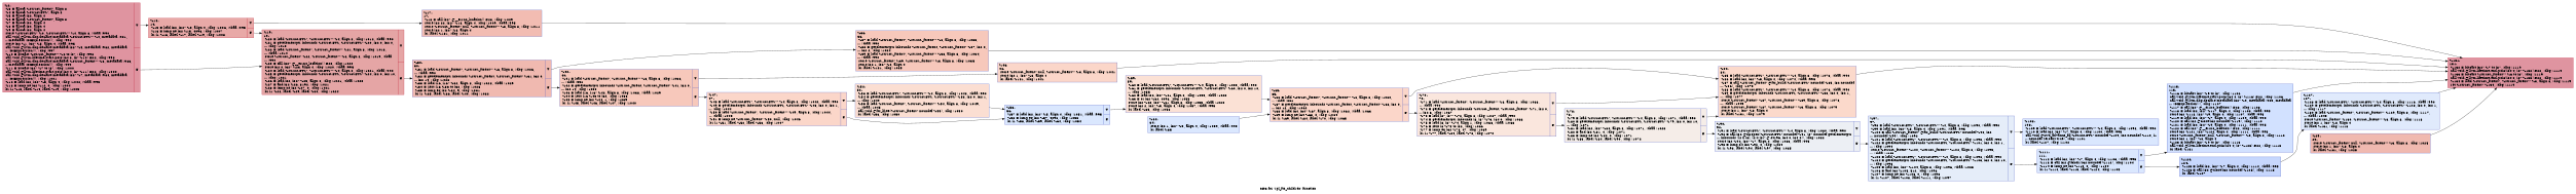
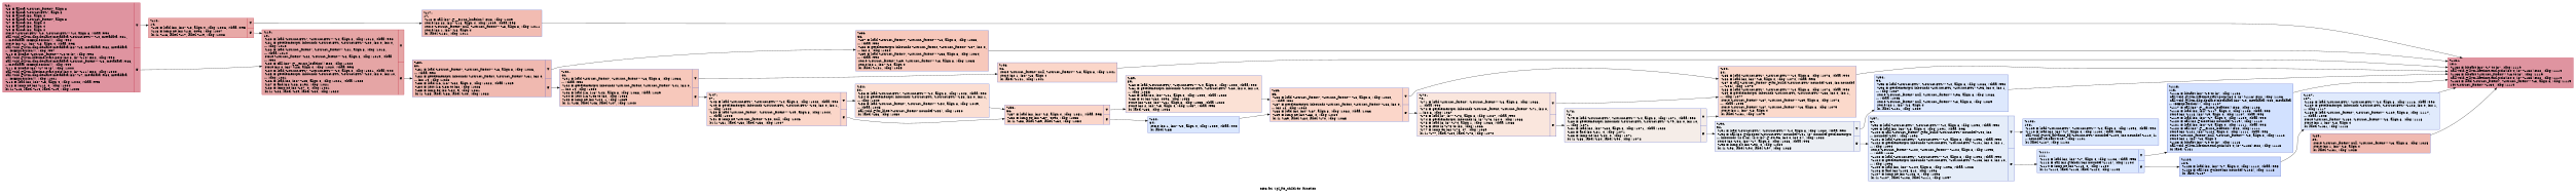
  digraph {
    label="CFG for 'rpl_fts_children' function"
    rankdir=LR
    node [color="#3d50c3ff" fillcolor="#f6a38570" shape=record style=filled]
    edge [tailport=s1]
    n1 [color="#b70d28ff" fillcolor="#b70d2870" label="{%2:\l  %3 = alloca %struct._ftsent*, align 8\l  %4 = alloca %struct.FTS*, align 8\l  %5 = alloca i32, align 4\l  %6 = alloca %struct._ftsent*, align 8\l  %7 = alloca i32, align 4\l  %8 = alloca i32, align 4\l  %9 = alloca i32, align 4\l  store %struct.FTS* %0, %struct.FTS** %4, align 8, !tbaa !990\l  call void @llvm.dbg.declare(metadata %struct.FTS** %4, metadata !981,\l... metadata !DIExpression()), !dbg !994\l  store i32 %1, i32* %5, align 4, !tbaa !995\l  call void @llvm.dbg.declare(metadata i32* %5, metadata !982, metadata\l... !DIExpression()), !dbg !997\l  %10 = bitcast %struct._ftsent** %6 to i8*, !dbg !998\l  call void @llvm.lifetime.start.p0i8(i64 8, i8* %10) #22, !dbg !998\l  call void @llvm.dbg.declare(metadata %struct._ftsent** %6, metadata !983,\l... metadata !DIExpression()), !dbg !999\l  %11 = bitcast i32* %7 to i8*, !dbg !1000\l  call void @llvm.lifetime.start.p0i8(i64 4, i8* %11) #22, !dbg !1000\l  call void @llvm.dbg.declare(metadata i32* %7, metadata !984, metadata\l... !DIExpression()), !dbg !1001\l  %12 = load i32, i32* %5, align 4, !dbg !1002, !tbaa !995\l  %13 = icmp ne i32 %12, 0, !dbg !1004\l  br i1 %13, label %14, label %19, !dbg !1005\l|{<s0>T|<s1>F}}"]
    n2 [color="#b70d28ff" fillcolor="#ca3b3770" label="{%14:\l14:                                               \l  %15 = load i32, i32* %5, align 4, !dbg !1006, !tbaa !995\l  %16 = icmp ne i32 %15, 4096, !dbg !1007\l  br i1 %16, label %17, label %19, !dbg !1008\l|{<s0>T|<s1>F}}"]
    n3 [color="#b70d28ff" fillcolor="#c5333470" label="{%19:\l19:                                               \l  %20 = load %struct.FTS*, %struct.FTS** %4, align 8, !dbg !1012, !tbaa !990\l  %21 = getelementptr inbounds %struct.FTS, %struct.FTS* %20, i32 0, i32 0,\l... !dbg !1013\l  %22 = load %struct._ftsent*, %struct._ftsent** %21, align 8, !dbg !1013,\l... !tbaa !1014\l  store %struct._ftsent* %22, %struct._ftsent** %6, align 8, !dbg !1019, !tbaa\l... !990\l  %23 = call i32* @__errno_location() #23, !dbg !1020\l  store i32 0, i32* %23, align 4, !dbg !1020, !tbaa !995\l  %24 = load %struct.FTS*, %struct.FTS** %4, align 8, !dbg !1021, !tbaa !990\l  %25 = getelementptr inbounds %struct.FTS, %struct.FTS* %24, i32 0, i32 10,\l... !dbg !1021\l  %26 = load i32, i32* %25, align 8, !dbg !1021, !tbaa !1023\l  %27 = and i32 %26, 8192, !dbg !1021\l  %28 = icmp ne i32 %27, 0, !dbg !1021\l  br i1 %28, label %29, label %30, !dbg !1024\l|{<s0>T|<s1>F}}"]
    n4 [fillcolor="#e1675170" label="{%17:\l17:                                               \l  %18 = call i32* @__errno_location() #23, !dbg !1009\l  store i32 22, i32* %18, align 4, !dbg !1009, !tbaa !995\l  store %struct._ftsent* null, %struct._ftsent** %3, align 8, !dbg !1011\l  store i32 1, i32* %8, align 4\l  br label %131, !dbg !1011\l}"]
    n5 [fillcolor="#de614d70" label="{%30:\l30:                                               \l  %31 = load %struct._ftsent*, %struct._ftsent** %6, align 8, !dbg !1026,\l... !tbaa !990\l  %32 = getelementptr inbounds %struct._ftsent, %struct._ftsent* %31, i32 0,\l... i32 14, !dbg !1028\l  %33 = load i16, i16* %32, align 8, !dbg !1028, !tbaa !1029\l  %34 = zext i16 %33 to i32, !dbg !1026\l  %35 = icmp eq i32 %34, 9, !dbg !1031\l  br i1 %35, label %36, label %40, !dbg !1032\l|{<s0>T|<s1>F}}"]
    n6 [color="#b70d28ff" fillcolor="#b70d2870" label="{%131:\l131:                                              \l  %132 = bitcast i32* %7 to i8*, !dbg !1119\l  call void @llvm.lifetime.end.p0i8(i64 4, i8* %132) #22, !dbg !1119\l  %133 = bitcast %struct._ftsent** %6 to i8*, !dbg !1119\l  call void @llvm.lifetime.end.p0i8(i64 8, i8* %133) #22, !dbg !1119\l  %134 = load %struct._ftsent*, %struct._ftsent** %3, align 8, !dbg !1119\l  ret %struct._ftsent* %134, !dbg !1119\l}"]
    n7 [fillcolor="#de614d70" label="{%29:\l29:                                               \l  store %struct._ftsent* null, %struct._ftsent** %3, align 8, !dbg !1025\l  store i32 1, i32* %8, align 4\l  br label %131, !dbg !1025\l}"]
    n8 [fillcolor="#ed836670" label="{%36:\l36:                                               \l  %37 = load %struct._ftsent*, %struct._ftsent** %6, align 8, !dbg !1033,\l... !tbaa !990\l  %38 = getelementptr inbounds %struct._ftsent, %struct._ftsent* %37, i32 0,\l... i32 2, !dbg !1034\l  %39 = load %struct._ftsent*, %struct._ftsent** %38, align 8, !dbg !1034,\l... !tbaa !990\l  store %struct._ftsent* %39, %struct._ftsent** %3, align 8, !dbg !1035\l  store i32 1, i32* %8, align 4\l  br label %131, !dbg !1035\l}"]
    n9 [fillcolor="#ed836670" label="{%40:\l40:                                               \l  %41 = load %struct._ftsent*, %struct._ftsent** %6, align 8, !dbg !1036,\l... !tbaa !990\l  %42 = getelementptr inbounds %struct._ftsent, %struct._ftsent* %41, i32 0,\l... i32 14, !dbg !1038\l  %43 = load i16, i16* %42, align 8, !dbg !1038, !tbaa !1029\l  %44 = zext i16 %43 to i32, !dbg !1036\l  %45 = icmp ne i32 %44, 1, !dbg !1039\l  br i1 %45, label %46, label %47, !dbg !1040\l|{<s0>T|<s1>F}}"]
    n10 [label="{%46:\l46:                                               \l  store %struct._ftsent* null, %struct._ftsent** %3, align 8, !dbg !1041\l  store i32 1, i32* %8, align 4\l  br label %131, !dbg !1041\l}"]
    n11 [label="{%47:\l47:                                               \l  %48 = load %struct.FTS*, %struct.FTS** %4, align 8, !dbg !1042, !tbaa !990\l  %49 = getelementptr inbounds %struct.FTS, %struct.FTS* %48, i32 0, i32 1,\l... !dbg !1044\l  %50 = load %struct._ftsent*, %struct._ftsent** %49, align 8, !dbg !1044,\l... !tbaa !1045\l  %51 = icmp ne %struct._ftsent* %50, null, !dbg !1046\l  br i1 %51, label %52, label %56, !dbg !1047\l|{<s0>T|<s1>F}}"]
    n12 [fillcolor="#f7b59970" label="{%52:\l52:                                               \l  %53 = load %struct.FTS*, %struct.FTS** %4, align 8, !dbg !1048, !tbaa !990\l  %54 = getelementptr inbounds %struct.FTS, %struct.FTS* %53, i32 0, i32 1,\l... !dbg !1049\l  %55 = load %struct._ftsent*, %struct._ftsent** %54, align 8, !dbg !1049,\l... !tbaa !1045\l  call void @fts_lfree(%struct._ftsent* noundef %55), !dbg !1050\l  br label %56, !dbg !1050\l}"]
-   n13 [fillcolor="#abc8fd70" label="{%56:\l56:                                               \l  %57 = load i32, i32* %5, align 4, !dbg !1051, !tbaa !995\l  %58 = icmp eq i32 %57, 4096, !dbg !1053\l  br i1 %58, label %59, label %64, !dbg !1054\l|{<s0>T|<s1>F}}"]
+   n13 [label="{%56:\l56:                                               \l  %57 = load i32, i32* %5, align 4, !dbg !1051, !tbaa !995\l  %58 = icmp eq i32 %57, 4096, !dbg !1053\l  br i1 %58, label %59, label %64, !dbg !1054\l|{<s0>T|<s1>F}}"]
    n14 [fillcolor="#f7bca170" label="{%59:\l59:                                               \l  %60 = load %struct.FTS*, %struct.FTS** %4, align 8, !dbg !1055, !tbaa !990\l  %61 = getelementptr inbounds %struct.FTS, %struct.FTS* %60, i32 0, i32 10,\l... !dbg !1055\l  %62 = load i32, i32* %61, align 8, !dbg !1055, !tbaa !1023\l  %63 = or i32 %62, 4096, !dbg !1055\l  store i32 %63, i32* %61, align 8, !dbg !1055, !tbaa !1023\l  store i32 2, i32* %5, align 4, !dbg !1057, !tbaa !995\l  br label %65, !dbg !1058\l}"]
    n15 [fillcolor="#abc8fd70" label="{%64:\l64:                                               \l  store i32 1, i32* %5, align 4, !dbg !1059, !tbaa !995\l  br label %65\l}"]
    n16 [label="{%65:\l65:                                               \l  %66 = load %struct._ftsent*, %struct._ftsent** %6, align 8, !dbg !1060,\l... !tbaa !990\l  %67 = getelementptr inbounds %struct._ftsent, %struct._ftsent* %66, i32 0,\l... i32 12, !dbg !1062\l  %68 = load i64, i64* %67, align 8, !dbg !1062, !tbaa !1063\l  %69 = icmp ne i64 %68, 0, !dbg !1064\l  br i1 %69, label %84, label %70, !dbg !1065\l|{<s0>T|<s1>F}}"]
    n17 [fillcolor="#f7a88970" label="{%84:\l84:                                               \l  %85 = load %struct.FTS*, %struct.FTS** %4, align 8, !dbg !1073, !tbaa !990\l  %86 = load i32, i32* %5, align 4, !dbg !1074, !tbaa !995\l  %87 = call %struct._ftsent* @fts_build(%struct.FTS* noundef %85, i32 noundef\l... %86), !dbg !1075\l  %88 = load %struct.FTS*, %struct.FTS** %4, align 8, !dbg !1076, !tbaa !990\l  %89 = getelementptr inbounds %struct.FTS, %struct.FTS* %88, i32 0, i32 1,\l... !dbg !1077\l  store %struct._ftsent* %87, %struct._ftsent** %89, align 8, !dbg !1078,\l... !tbaa !1045\l  store %struct._ftsent* %87, %struct._ftsent** %3, align 8, !dbg !1079\l  store i32 1, i32* %8, align 4\l  br label %131, !dbg !1079\l}"]
    n18 [fillcolor="#f3c7b170" label="{%70:\l70:                                               \l  %71 = load %struct._ftsent*, %struct._ftsent** %6, align 8, !dbg !1066,\l... !tbaa !990\l  %72 = getelementptr inbounds %struct._ftsent, %struct._ftsent* %71, i32 0,\l... i32 6, !dbg !1067\l  %73 = load i8*, i8** %72, align 8, !dbg !1067, !tbaa !990\l  %74 = getelementptr inbounds i8, i8* %73, i64 0, !dbg !1066\l  %75 = load i8, i8* %74, align 1, !dbg !1066, !tbaa !1068\l  %76 = sext i8 %75 to i32, !dbg !1066\l  %77 = icmp eq i32 %76, 47, !dbg !1069\l  br i1 %77, label %84, label %78, !dbg !1070\l|{<s0>T|<s1>F}}"]
    n19 [fillcolor="#e8d6cc70" label="{%78:\l78:                                               \l  %79 = load %struct.FTS*, %struct.FTS** %4, align 8, !dbg !1071, !tbaa !990\l  %80 = getelementptr inbounds %struct.FTS, %struct.FTS* %79, i32 0, i32 10,\l... !dbg !1071\l  %81 = load i32, i32* %80, align 8, !dbg !1071, !tbaa !1023\l  %82 = and i32 %81, 4, !dbg !1071\l  %83 = icmp ne i32 %82, 0, !dbg !1071\l  br i1 %83, label %84, label %90, !dbg !1072\l|{<s0>T|<s1>F}}"]
    n20 [fillcolor="#d4dbe670" label="{%90:\l90:                                               \l  %91 = load %struct.FTS*, %struct.FTS** %4, align 8, !dbg !1080, !tbaa !990\l  %92 = call i32 @diropen(%struct.FTS* noundef %91, i8* noundef getelementptr\l... inbounds ([2 x i8], [2 x i8]* @.str.96, i64 0, i64 0)), !dbg !1082\l  store i32 %92, i32* %7, align 4, !dbg !1083, !tbaa !995\l  %93 = icmp slt i32 %92, 0, !dbg !1084\l  br i1 %93, label %94, label %97, !dbg !1085\l|{<s0>T|<s1>F}}"]
+   n21 [fillcolor="#b2ccfb70" label="{%94:\l94:                                               \l  %95 = load %struct.FTS*, %struct.FTS** %4, align 8, !dbg !1086, !tbaa !990\l  %96 = getelementptr inbounds %struct.FTS, %struct.FTS* %95, i32 0, i32 1,\l... !dbg !1087\l  store %struct._ftsent* null, %struct._ftsent** %96, align 8, !dbg !1088,\l... !tbaa !1045\l  store %struct._ftsent* null, %struct._ftsent** %3, align 8, !dbg !1089\l  store i32 1, i32* %8, align 4\l  br label %131, !dbg !1089\l}"]
    n22 [fillcolor="#c5d6f270" label="{%97:\l97:                                               \l  %98 = load %struct.FTS*, %struct.FTS** %4, align 8, !dbg !1090, !tbaa !990\l  %99 = load i32, i32* %5, align 4, !dbg !1091, !tbaa !995\l  %100 = call %struct._ftsent* @fts_build(%struct.FTS* noundef %98, i32\l... noundef %99), !dbg !1092\l  %101 = load %struct.FTS*, %struct.FTS** %4, align 8, !dbg !1093, !tbaa !990\l  %102 = getelementptr inbounds %struct.FTS, %struct.FTS* %101, i32 0, i32 1,\l... !dbg !1094\l  store %struct._ftsent* %100, %struct._ftsent** %102, align 8, !dbg !1095,\l... !tbaa !1045\l  %103 = load %struct.FTS*, %struct.FTS** %4, align 8, !dbg !1096, !tbaa !990\l  %104 = getelementptr inbounds %struct.FTS, %struct.FTS* %103, i32 0, i32 10,\l... !dbg !1096\l  %105 = load i32, i32* %104, align 8, !dbg !1096, !tbaa !1023\l  %106 = and i32 %105, 512, !dbg !1096\l  %107 = icmp ne i32 %106, 0, !dbg !1096\l  br i1 %107, label %108, label %111, !dbg !1097\l|{<s0>T|<s1>F}}"]
    n23 [fillcolor="#abc8fd70" label="{%108:\l108:                                              \l  %109 = load %struct.FTS*, %struct.FTS** %4, align 8, !dbg !1098, !tbaa !990\l  %110 = load i32, i32* %7, align 4, !dbg !1100, !tbaa !995\l  call void @cwd_advance_fd(%struct.FTS* noundef %109, i32 noundef %110, i1\l... noundef zeroext true), !dbg !1101\l  br label %127, !dbg !1102\l}"]
    n24 [fillcolor="#abc8fd70" label="{%111:\l111:                                              \l  %112 = load i32, i32* %7, align 4, !dbg !1103, !tbaa !995\l  %113 = call i32 @fchdir(i32 noundef %112), !dbg !1104\l  %114 = icmp ne i32 %113, 0, !dbg !1104\l  br i1 %114, label %115, label %124, !dbg !1105\l|{<s0>T|<s1>F}}"]
    n25 [fillcolor="#9abbff70" label="{%115:\l115:                                              \l  %116 = bitcast i32* %9 to i8*, !dbg !1106\l  call void @llvm.lifetime.start.p0i8(i64 4, i8* %116) #22, !dbg !1106\l  call void @llvm.dbg.declare(metadata i32* %9, metadata !985, metadata\l... !DIExpression()), !dbg !1107\l  %117 = call i32* @__errno_location() #23, !dbg !1108\l  %118 = load i32, i32* %117, align 4, !dbg !1108, !tbaa !995\l  store i32 %118, i32* %9, align 4, !dbg !1107, !tbaa !995\l  %119 = load i32, i32* %7, align 4, !dbg !1109, !tbaa !995\l  %120 = call i32 @close(i32 noundef %119), !dbg !1110\l  %121 = load i32, i32* %9, align 4, !dbg !1111, !tbaa !995\l  %122 = call i32* @__errno_location() #23, !dbg !1111\l  store i32 %121, i32* %122, align 4, !dbg !1111, !tbaa !995\l  store %struct._ftsent* null, %struct._ftsent** %3, align 8, !dbg !1112\l  store i32 1, i32* %8, align 4\l  %123 = bitcast i32* %9 to i8*, !dbg !1113\l  call void @llvm.lifetime.end.p0i8(i64 4, i8* %123) #22, !dbg !1113\l  br label %131\l}"]
    n26 [fillcolor="#81a4fb70" label="{%124:\l124:                                              \l  %125 = load i32, i32* %7, align 4, !dbg !1114, !tbaa !995\l  %126 = call i32 @close(i32 noundef %125), !dbg !1115\l  br label %127\l}"]
    n27 [fillcolor="#b9d0f970" label="{%127:\l127:                                              \l  %128 = load %struct.FTS*, %struct.FTS** %4, align 8, !dbg !1116, !tbaa !990\l  %129 = getelementptr inbounds %struct.FTS, %struct.FTS* %128, i32 0, i32 1,\l... !dbg !1117\l  %130 = load %struct._ftsent*, %struct._ftsent** %129, align 8, !dbg !1117,\l... !tbaa !1045\l  store %struct._ftsent* %130, %struct._ftsent** %3, align 8, !dbg !1118\l  store i32 1, i32* %8, align 4\l  br label %131, !dbg !1118\l}"]
    n1 -> n2 [tailport=s0]
    n1 -> n3
    n2 -> n3
    n2 -> n4 [tailport=s0]
    n3 -> n5
    n4 -> n6 [tailport=""]
    n5 -> n8 [tailport=s0]
    n5 -> n9
    n7 -> n6 [tailport=""]
    n8 -> n6 [tailport=""]
    n9 -> n10 [tailport=s0]
    n9 -> n11
    n10 -> n6 [tailport=""]
    n11 -> n12 [tailport=s0]
    n11 -> n13
    n12 -> n13 [tailport=""]
    n13 -> n14 [tailport=s0]
+   n13 -> n15
    n14 -> n16 [tailport=""]
    n15 -> n16 [tailport=""]
    n16 -> n17 [tailport=s0]
    n16 -> n18
    n17 -> n6 [tailport=""]
    n18 -> n17 [tailport=s0]
    n18 -> n19
    n19 -> n17 [tailport=s0]
    n19 -> n20
+   n20 -> n21 [tailport=s0]
    n20 -> n22
+   n21 -> n6 [tailport=""]
    n22 -> n23 [tailport=s0]
    n22 -> n24
    n24 -> n25 [tailport=s0]
    n24 -> n26
    n25 -> n6 [tailport=""]
    n26 -> n27 [tailport=""]
    n27 -> n6 [tailport=""]
  }
